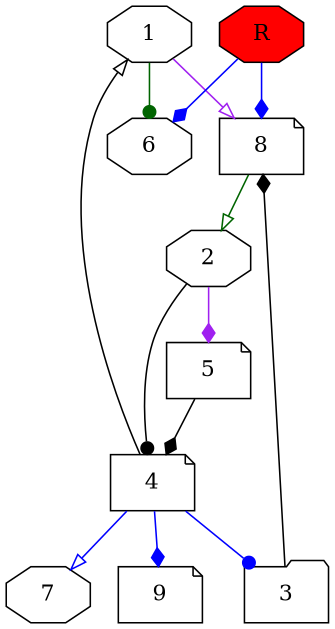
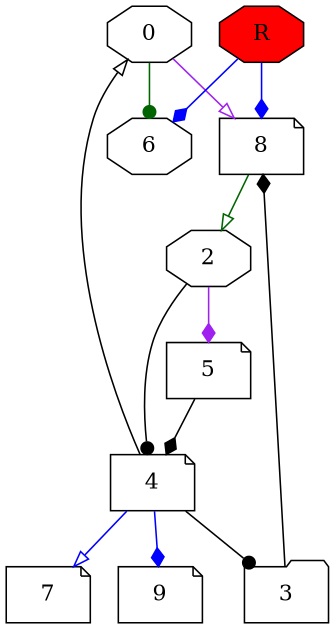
  digraph {
    node [shape=note]
    edge [arrowhead=diamond color=blue]
-   1 [shape=octagon]
+   1 [shape=octagon label=0]
    6 [shape=octagon]
    8
    2 [shape=octagon]
    4
    5
    3 [shape=folder]
-   7 [shape=octagon]
+   7
    9
    R [fillcolor="#ff0000" shape=octagon style=filled]
    1 -> 6 [arrowhead=dot color=darkgreen]
    1 -> 8 [arrowhead=onormal color=purple]
    8 -> 2 [arrowhead=onormal color=darkgreen]
    2 -> 4 [arrowhead=dot color=black]
    2 -> 5 [color=purple]
    4 -> 1 [arrowhead=onormal color=black]
-   4 -> 3 [arrowhead=dot]
+   4 -> 3 [arrowhead=dot color=black]
    4 -> 7 [arrowhead=onormal]
    4 -> 9
    5 -> 4 [color=black]
    3 -> 8 [color=black]
    R -> 6
    R -> 8
  }
